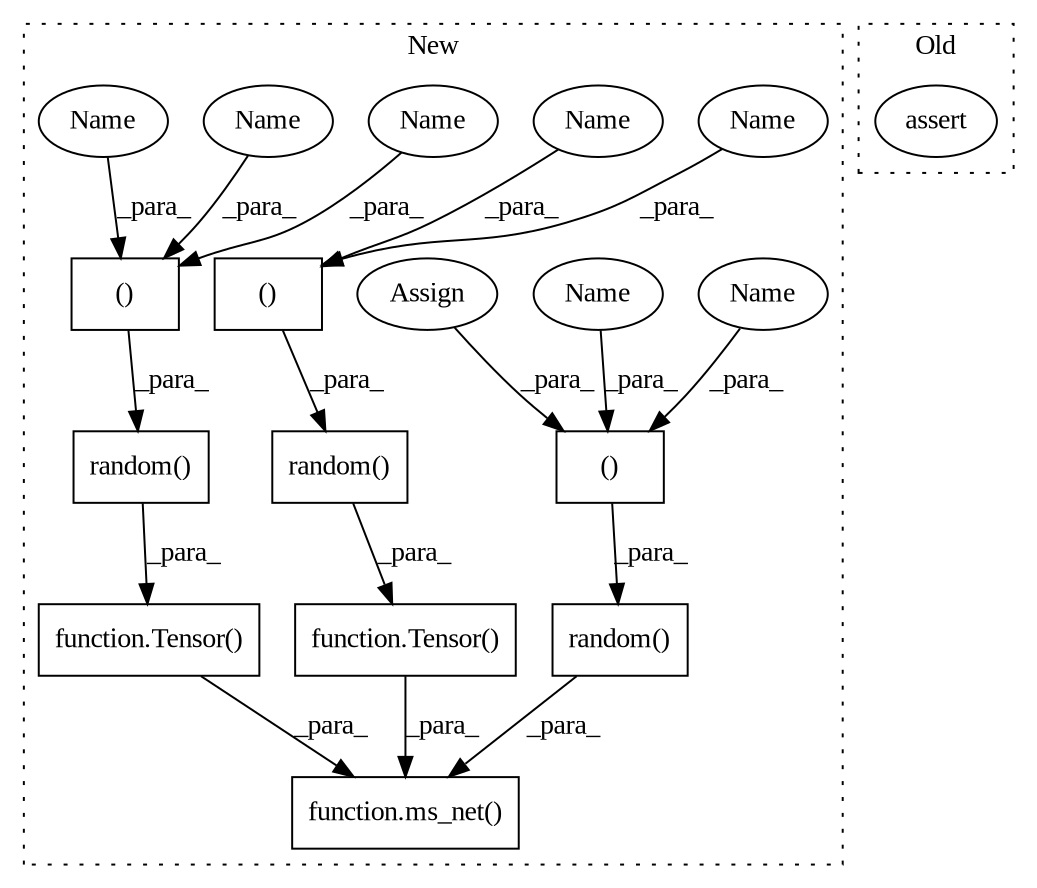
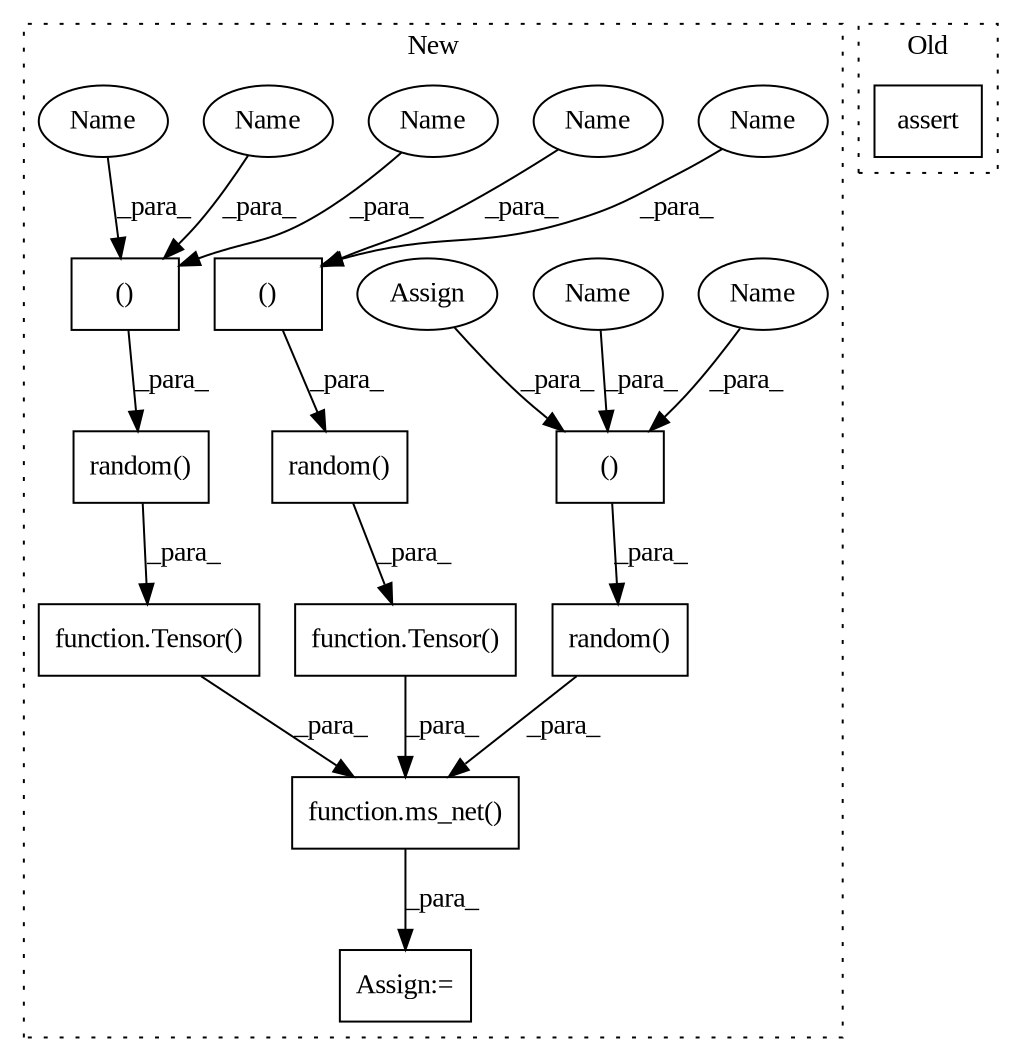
  digraph {
    fontname="Liberation Serif"
    node [a=87 fontname="Liberation Serif" l=10 shape=box]
    edge [fontname="Liberation Serif"]
    n1 [a=75 l="7,1" label="function.Tensor()" s="2924,2964"]
+   n2 [a=68 l=4 label="Assign:=" s=3058]
    n3 [a=54 l=9 label="()" s=2767]
    n4 [a=75 l="7,1" label="function.ms_net()" s="3062,3093"]
    n5 [a=54 l=15 label="()" s=2545]
    n6 [a=54 l=21 label="()" s=2651]
    n7 [a=75 l="17,1" label="random()" s="2517,2561"]
    n8 [a=75 l="7,1" label="function.Tensor()" s="2866,2898"]
    n9 [a=75 l="17,1" label="random()" s="2623,2673"]
    n10 [a=76 l=1 label=Assign s=2547 shape=ellipse]
    n11 [a=75 l="17,1" label="random()" s="2739,2777"]
    n12 [label=Name s=2535 shape=ellipse]
    n13 [label=Name s=2757 shape=ellipse]
    n14 [label=Name s=2641 shape=ellipse]
    n15 [label=Name s=2550 shape=ellipse]
    n16 [label=Name s=2662 shape=ellipse]
    n17 [l=7 label=Name s=2653 shape=ellipse]
    n18 [l=7 label=Name s=2769 shape=ellipse]
-   n19 [a=65 l=7 label=assert s=2980 shape=ellipse]
+   n19 [a=65 l=7 label=assert s=2980]
    subgraph cluster_1 {
      label=New
      style=dotted
      n1
+     n2
      n3
      n4
      n5
      n6
      n7
      n8
      n9
      n10
      n11
      n12
      n13
      n14
      n15
      n16
      n17
      n18
    }
    subgraph cluster_2 {
      label=Old
      style=dotted
      n19
    }
    n1 -> n4 [label=_para_]
    n3 -> n11 [label=_para_]
+   n4 -> n2 [label=_para_]
    n5 -> n7 [label=_para_]
    n6 -> n9 [label=_para_]
    n7 -> n4 [label=_para_]
    n8 -> n4 [label=_para_]
    n9 -> n8 [label=_para_]
    n10 -> n5 [label=_para_]
    n11 -> n1 [label=_para_]
    n12 -> n5 [label=_para_]
    n13 -> n3 [label=_para_]
    n14 -> n6 [label=_para_]
    n15 -> n5 [label=_para_]
    n16 -> n6 [label=_para_]
    n17 -> n6 [label=_para_]
    n18 -> n3 [label=_para_]
  }
